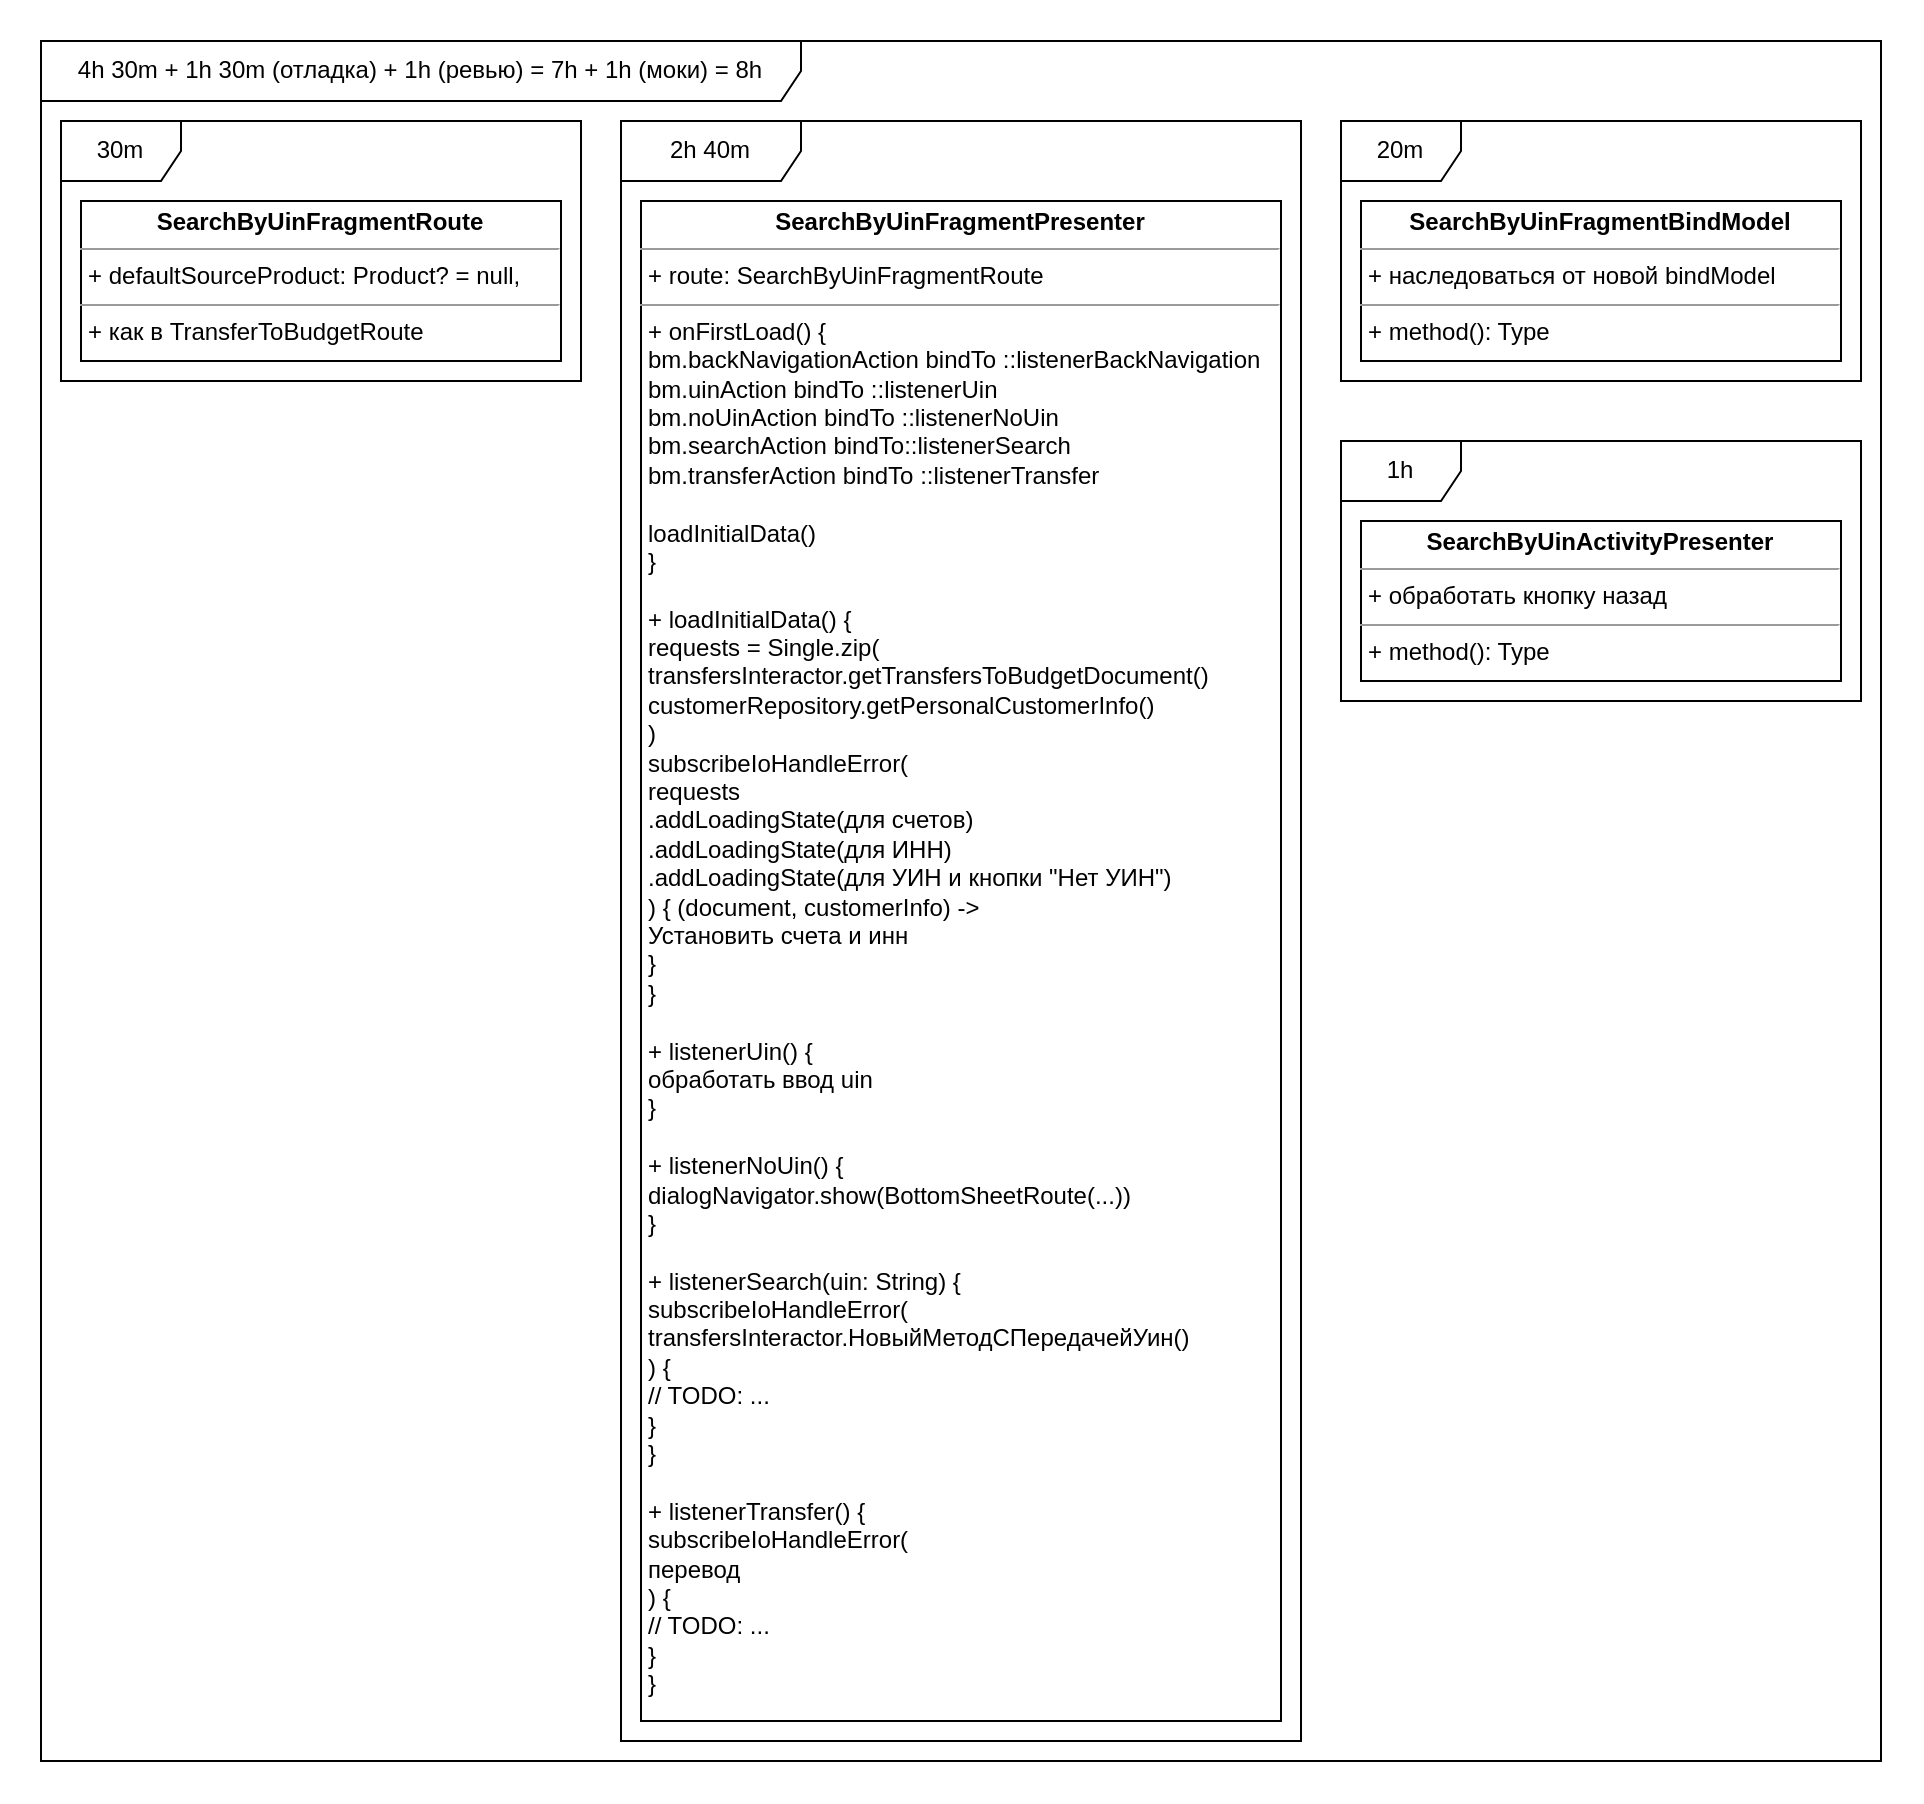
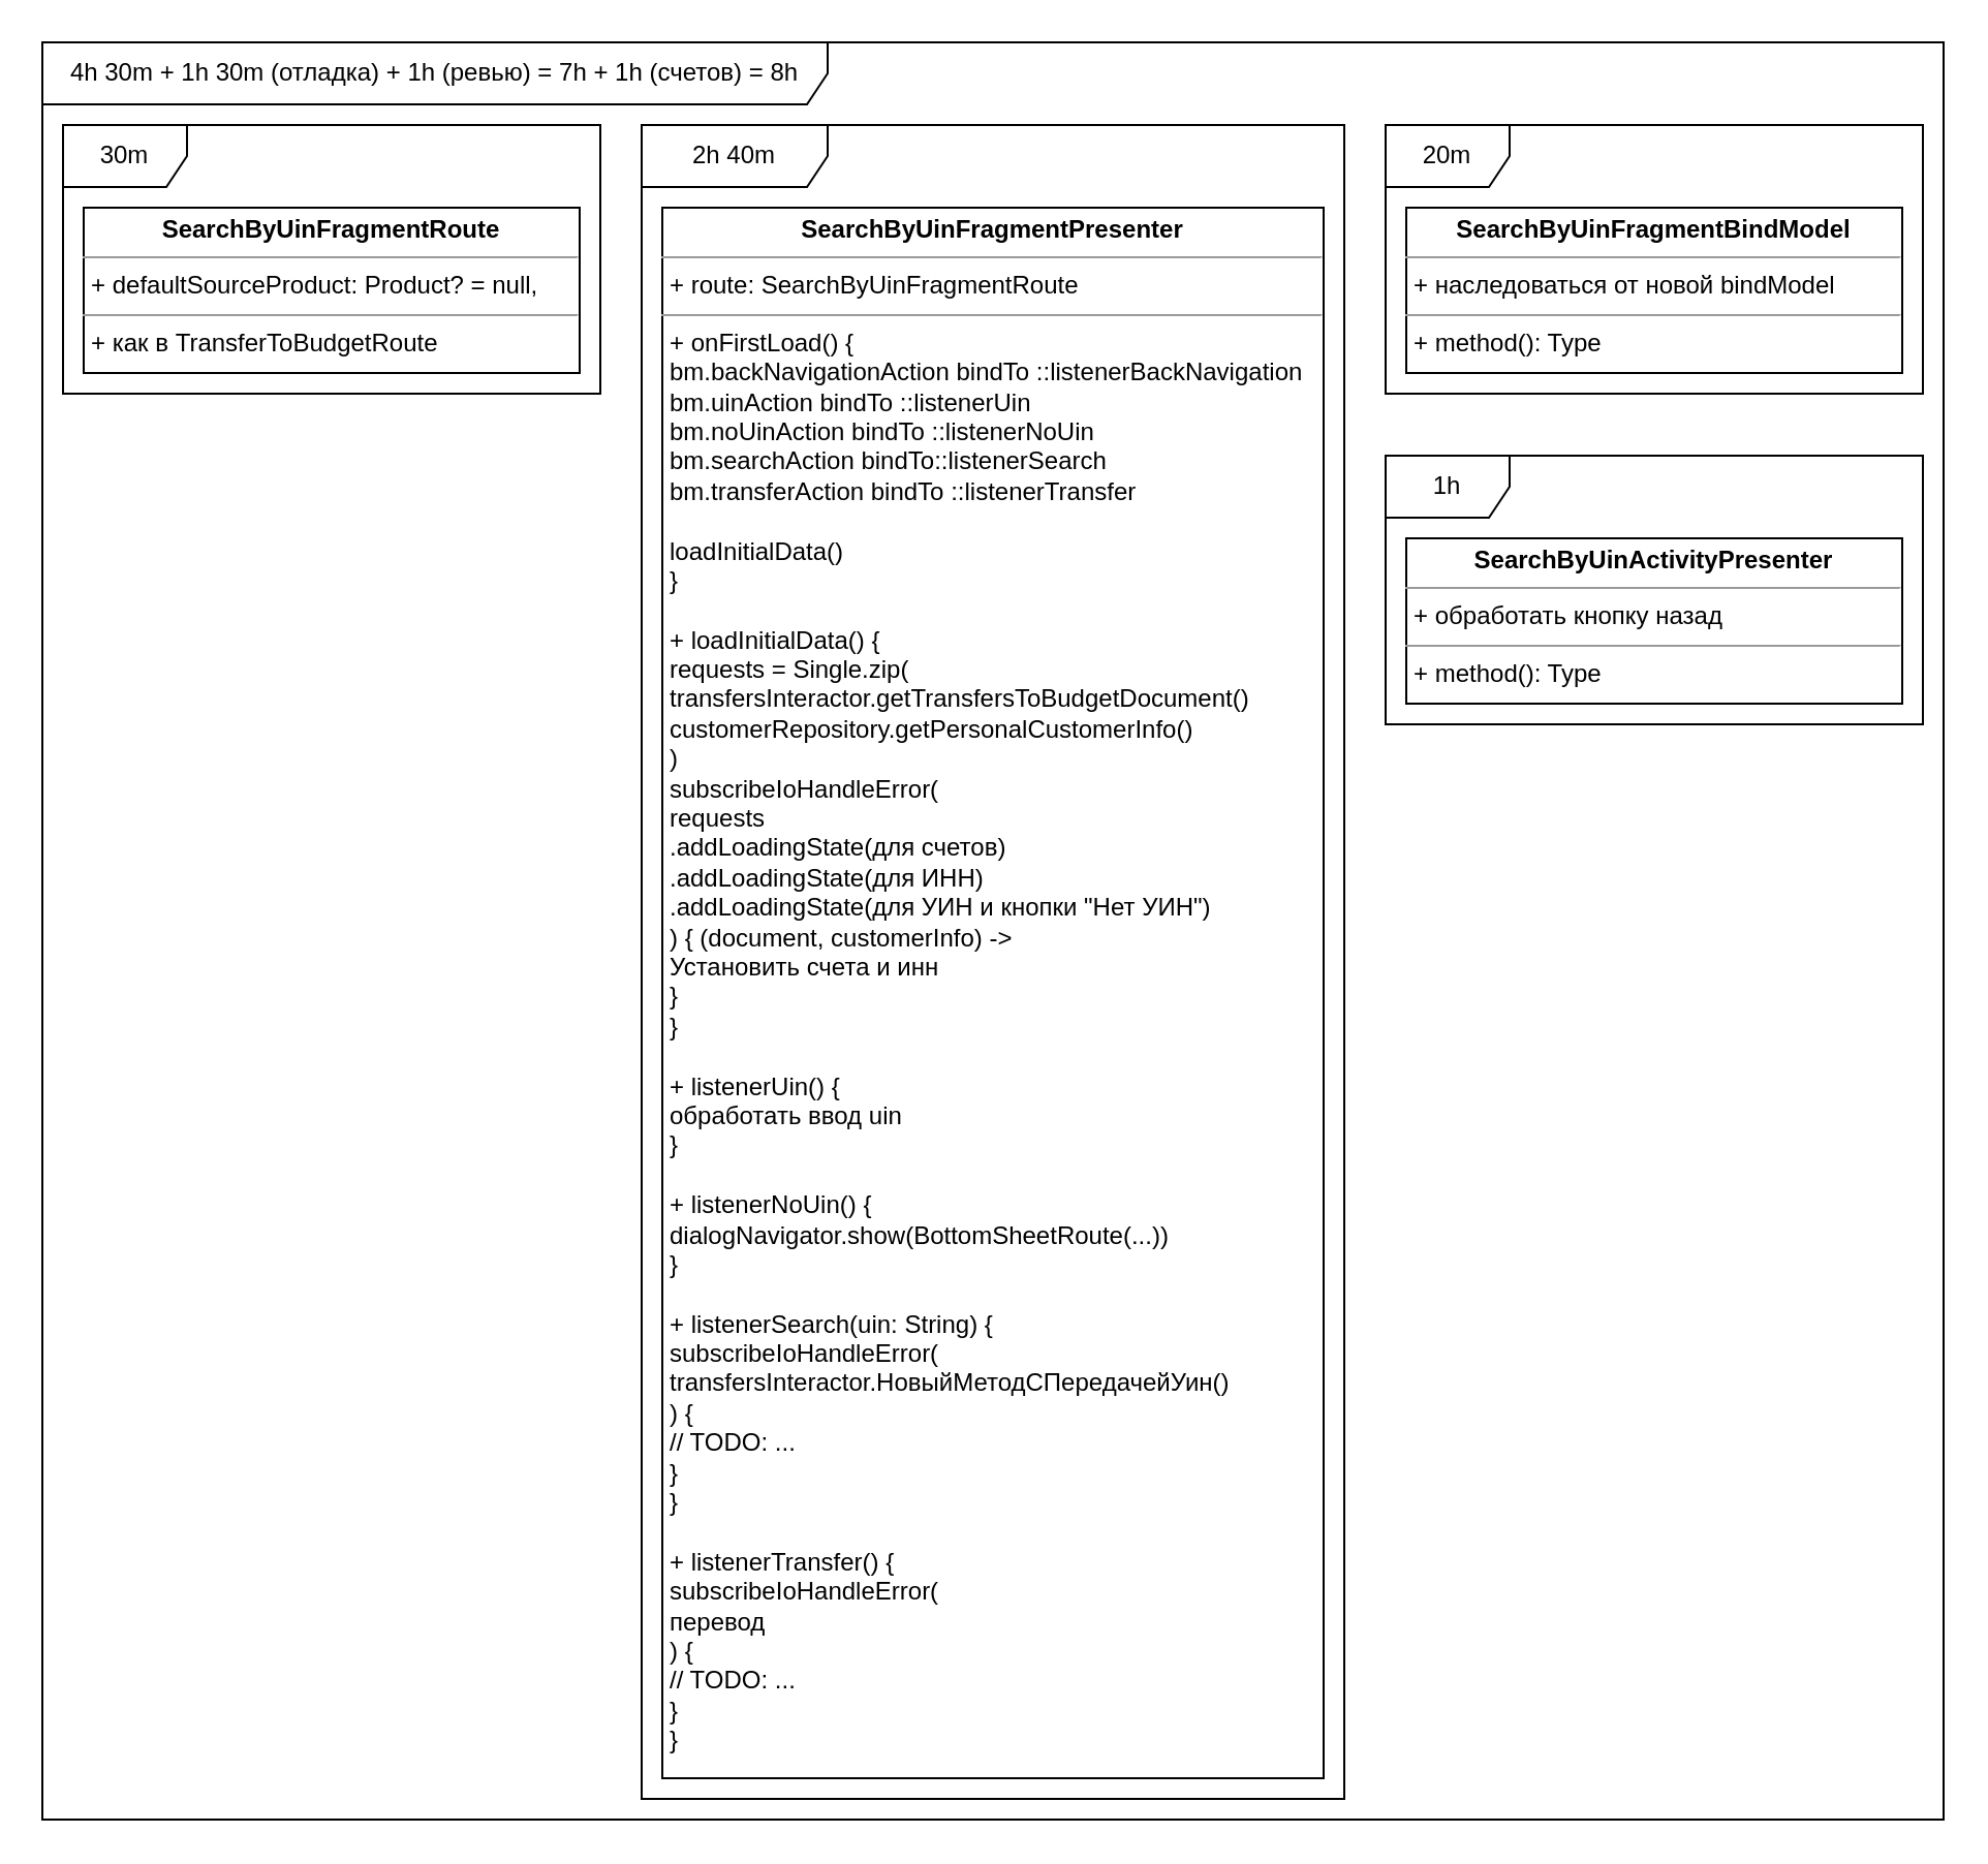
  <mxCell id="0" />
  <mxCell id="1" parent="0" />
  <mxCell id="2" value="&lt;p style=&quot;margin:0px;margin-top:4px;text-align:center;&quot;&gt;&lt;b&gt;SearchByUinFragmentPresenter&lt;/b&gt;&lt;/p&gt;&lt;hr size=&quot;1&quot;&gt;&lt;p style=&quot;margin:0px;margin-left:4px;&quot;&gt;+ route: SearchByUinFragmentRoute&lt;br&gt;&lt;/p&gt;&lt;hr size=&quot;1&quot;&gt;&lt;p style=&quot;margin:0px;margin-left:4px;&quot;&gt;+ onFirstLoad() {&lt;/p&gt;&lt;p style=&quot;margin:0px;margin-left:4px;&quot;&gt;bm.backNavigationAction bindTo ::listenerBackNavigation&lt;/p&gt;&lt;p style=&quot;margin:0px;margin-left:4px;&quot;&gt;bm.uinAction bindTo ::listenerUin&lt;/p&gt;&lt;p style=&quot;margin:0px;margin-left:4px;&quot;&gt;bm.noUinAction bindTo ::listenerNoUin&lt;/p&gt;&lt;p style=&quot;margin:0px;margin-left:4px;&quot;&gt;bm.searchAction bindTo::listenerSearch&lt;/p&gt;&lt;p style=&quot;margin:0px;margin-left:4px;&quot;&gt;bm.transferAction bindTo ::listenerTransfer&lt;br&gt;&lt;/p&gt;&lt;p style=&quot;margin:0px;margin-left:4px;&quot;&gt;&lt;br&gt;&lt;/p&gt;&lt;p style=&quot;margin:0px;margin-left:4px;&quot;&gt;loadInitialData()&lt;br&gt;&lt;/p&gt;&lt;p style=&quot;margin:0px;margin-left:4px;&quot;&gt;}&lt;/p&gt;&lt;p style=&quot;margin:0px;margin-left:4px;&quot;&gt;&lt;br&gt;&lt;/p&gt;&lt;p style=&quot;margin:0px;margin-left:4px;&quot;&gt;+ loadInitialData() {&lt;/p&gt;&lt;p style=&quot;margin:0px;margin-left:4px;&quot;&gt;requests = Single.zip(&lt;/p&gt;&lt;p style=&quot;margin:0px;margin-left:4px;&quot;&gt;transfersInteractor.getTransfersToBudgetDocument()&lt;/p&gt;&lt;p style=&quot;margin:0px;margin-left:4px;&quot;&gt;customerRepository.getPersonalCustomerInfo()&lt;br&gt;&lt;/p&gt;&lt;p style=&quot;margin:0px;margin-left:4px;&quot;&gt;)&lt;br&gt;&lt;/p&gt;&lt;p style=&quot;margin:0px;margin-left:4px;&quot;&gt;subscribeIoHandleError(&lt;/p&gt;&lt;p style=&quot;margin:0px;margin-left:4px;&quot;&gt;requests&lt;/p&gt;&lt;p style=&quot;margin:0px;margin-left:4px;&quot;&gt;.addLoadingState(для счетов)&lt;/p&gt;&lt;p style=&quot;margin:0px;margin-left:4px;&quot;&gt;.addLoadingState(для ИНН)&lt;/p&gt;&lt;p style=&quot;margin:0px;margin-left:4px;&quot;&gt;.addLoadingState(для УИН и кнопки &quot;Нет УИН&quot;)&lt;/p&gt;&lt;p style=&quot;margin:0px;margin-left:4px;&quot;&gt;) { (document, customerInfo) -&amp;gt;&lt;br&gt;&lt;/p&gt;&lt;p style=&quot;margin:0px;margin-left:4px;&quot;&gt;Установить счета и инн&lt;br&gt;&lt;/p&gt;&lt;p style=&quot;margin:0px;margin-left:4px;&quot;&gt;}&lt;br&gt;&lt;/p&gt;&lt;p style=&quot;margin:0px;margin-left:4px;&quot;&gt;}&lt;/p&gt;&lt;p style=&quot;margin:0px;margin-left:4px;&quot;&gt;&lt;br&gt;&lt;/p&gt;&lt;p style=&quot;margin:0px;margin-left:4px;&quot;&gt;+ listenerUin() {&lt;/p&gt;&lt;p style=&quot;margin:0px;margin-left:4px;&quot;&gt;обработать ввод uin&lt;br&gt;&lt;/p&gt;&lt;p style=&quot;margin:0px;margin-left:4px;&quot;&gt;}&lt;/p&gt;&lt;p style=&quot;margin:0px;margin-left:4px;&quot;&gt;&lt;br&gt;&lt;/p&gt;&lt;p style=&quot;margin:0px;margin-left:4px;&quot;&gt;+ listenerNoUin() {&lt;/p&gt;&lt;p style=&quot;margin:0px;margin-left:4px;&quot;&gt;dialogNavigator.show(BottomSheetRoute(...))&lt;br&gt;&lt;/p&gt;&lt;p style=&quot;margin:0px;margin-left:4px;&quot;&gt;}&lt;/p&gt;&lt;p style=&quot;margin:0px;margin-left:4px;&quot;&gt;&lt;br&gt;&lt;/p&gt;&lt;p style=&quot;margin:0px;margin-left:4px;&quot;&gt;+ listenerSearch(uin: String) {&lt;/p&gt;&lt;p style=&quot;margin:0px;margin-left:4px;&quot;&gt;subscribeIoHandleError(&lt;/p&gt;&lt;p style=&quot;margin:0px;margin-left:4px;&quot;&gt;transfersInteractor.НовыйМетодСПередачейУин()&lt;br&gt;&lt;/p&gt;&lt;p style=&quot;margin:0px;margin-left:4px;&quot;&gt;) {&lt;/p&gt;&lt;p style=&quot;margin:0px;margin-left:4px;&quot;&gt;// TODO: ...&lt;br&gt;&lt;/p&gt;&lt;p style=&quot;margin:0px;margin-left:4px;&quot;&gt;}&lt;br&gt;&lt;/p&gt;&lt;p style=&quot;margin:0px;margin-left:4px;&quot;&gt;}&lt;/p&gt;&lt;p style=&quot;margin:0px;margin-left:4px;&quot;&gt;&lt;br&gt;&lt;/p&gt;&lt;p style=&quot;margin:0px;margin-left:4px;&quot;&gt;+ listenerTransfer() {&lt;/p&gt;&lt;p style=&quot;margin:0px;margin-left:4px;&quot;&gt;subscribeIoHandleError(&lt;/p&gt;&lt;p style=&quot;margin:0px;margin-left:4px;&quot;&gt;перевод&lt;br&gt;&lt;/p&gt;&lt;p style=&quot;margin:0px;margin-left:4px;&quot;&gt;) {&lt;/p&gt;&lt;p style=&quot;margin:0px;margin-left:4px;&quot;&gt;// TODO: ...&lt;br&gt;&lt;/p&gt;&lt;p style=&quot;margin:0px;margin-left:4px;&quot;&gt;}&lt;br&gt;&lt;/p&gt;&lt;p style=&quot;margin:0px;margin-left:4px;&quot;&gt;}&lt;br&gt;&lt;/p&gt;" style="verticalAlign=top;align=left;overflow=fill;fontSize=12;fontFamily=Helvetica;html=1;" vertex="1" parent="1"><mxGeometry x="320" y="100" width="320" height="760" as="geometry" /></mxCell>
  <mxCell id="3" value="&lt;p style=&quot;margin:0px;margin-top:4px;text-align:center;&quot;&gt;&lt;b&gt;SearchByUinFragmentRoute&lt;/b&gt;&lt;/p&gt;&lt;hr size=&quot;1&quot;&gt;&lt;p style=&quot;margin:0px;margin-left:4px;&quot;&gt;+ defaultSourceProduct: Product? = null, &lt;br&gt;&lt;/p&gt;&lt;hr size=&quot;1&quot;&gt;&lt;p style=&quot;margin:0px;margin-left:4px;&quot;&gt;+ как в TransferToBudgetRoute&lt;br&gt;&lt;/p&gt;" style="verticalAlign=top;align=left;overflow=fill;fontSize=12;fontFamily=Helvetica;html=1;" vertex="1" parent="1"><mxGeometry x="40" y="100" width="240" height="80" as="geometry" /></mxCell>
  <mxCell id="4" value="&lt;p style=&quot;margin:0px;margin-top:4px;text-align:center;&quot;&gt;&lt;b&gt;SearchByUinFragmentBindModel&lt;/b&gt;&lt;/p&gt;&lt;hr size=&quot;1&quot;&gt;&lt;p style=&quot;margin:0px;margin-left:4px;&quot;&gt;+ наследоваться от новой bindModel&lt;br&gt;&lt;/p&gt;&lt;hr size=&quot;1&quot;&gt;&lt;p style=&quot;margin:0px;margin-left:4px;&quot;&gt;+ method(): Type&lt;/p&gt;" style="verticalAlign=top;align=left;overflow=fill;fontSize=12;fontFamily=Helvetica;html=1;" vertex="1" parent="1"><mxGeometry x="680" y="100" width="240" height="80" as="geometry" /></mxCell>
  <mxCell id="5" value="&lt;p style=&quot;margin:0px;margin-top:4px;text-align:center;&quot;&gt;&lt;b&gt;SearchByUinActivityPresenter&lt;/b&gt;&lt;/p&gt;&lt;hr size=&quot;1&quot;&gt;&lt;p style=&quot;margin:0px;margin-left:4px;&quot;&gt;+ обработать кнопку назад&lt;br&gt;&lt;/p&gt;&lt;hr size=&quot;1&quot;&gt;&lt;p style=&quot;margin:0px;margin-left:4px;&quot;&gt;+ method(): Type&lt;/p&gt;" style="verticalAlign=top;align=left;overflow=fill;fontSize=12;fontFamily=Helvetica;html=1;" vertex="1" parent="1"><mxGeometry x="680" y="260" width="240" height="80" as="geometry" /></mxCell>
  <mxCell id="6" value="30m" style="shape=umlFrame;whiteSpace=wrap;html=1;" vertex="1" parent="1"><mxGeometry x="30" y="60" width="260" height="130" as="geometry" /></mxCell>
  <mxCell id="7" value="2h 40m " style="shape=umlFrame;whiteSpace=wrap;html=1;width=90;height=30;" vertex="1" parent="1"><mxGeometry x="310" y="60" width="340" height="810" as="geometry" /></mxCell>
  <mxCell id="8" value="20m" style="shape=umlFrame;whiteSpace=wrap;html=1;" vertex="1" parent="1"><mxGeometry x="670" y="60" width="260" height="130" as="geometry" /></mxCell>
  <mxCell id="9" value="1h" style="shape=umlFrame;whiteSpace=wrap;html=1;" vertex="1" parent="1"><mxGeometry x="670" y="220" width="260" height="130" as="geometry" /></mxCell>
- <mxCell id="10" value="4h 30m + 1h 30m (отладка) + 1h (ревью) = 7h + 1h (моки) = 8h" style="shape=umlFrame;whiteSpace=wrap;html=1;width=380;height=30;" vertex="1" parent="1"><mxGeometry x="20" width="920" height="860" as="geometry" y="20" /></mxCell>
+ <mxCell id="10" value="4h 30m + 1h 30m (отладка) + 1h (ревью) = 7h + 1h (счетов) = 8h" style="shape=umlFrame;whiteSpace=wrap;html=1;width=380;height=30;" vertex="1" parent="1"><mxGeometry x="20" width="920" height="860" as="geometry" y="20" /></mxCell>
